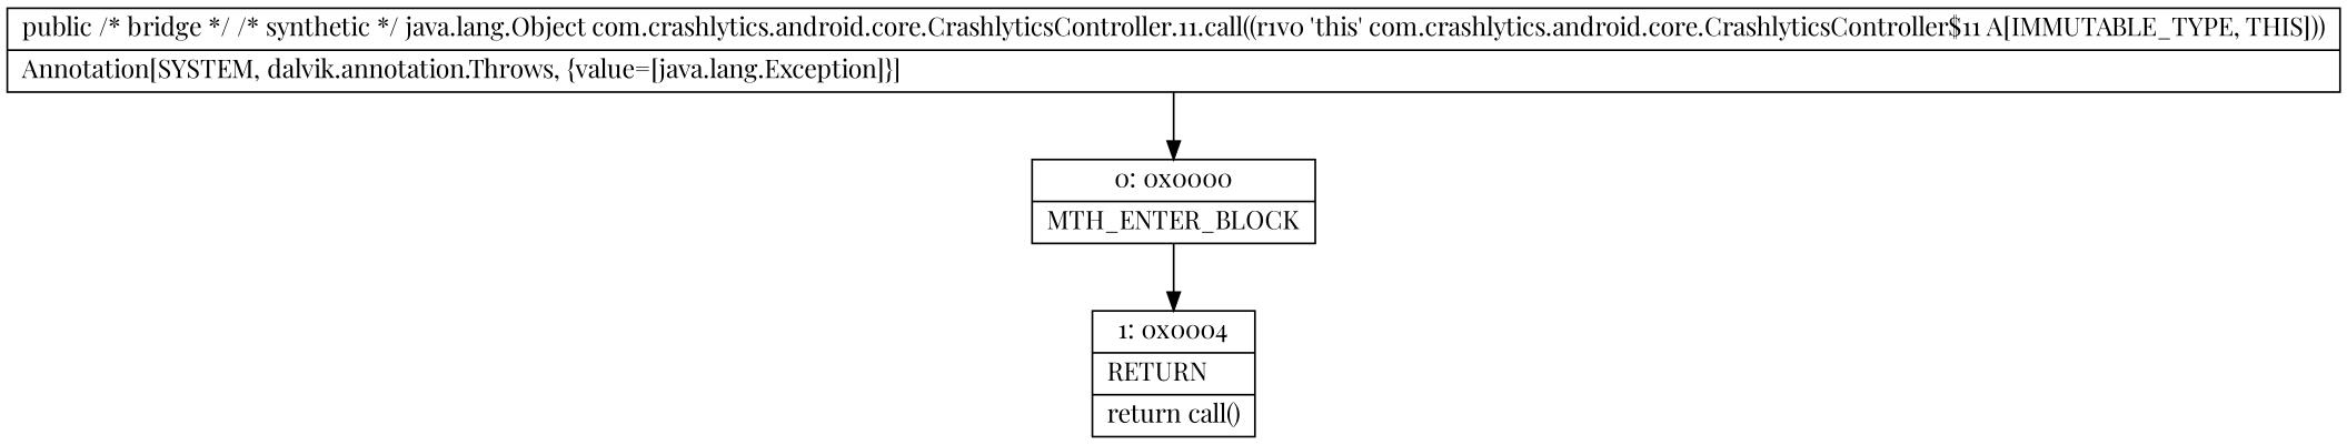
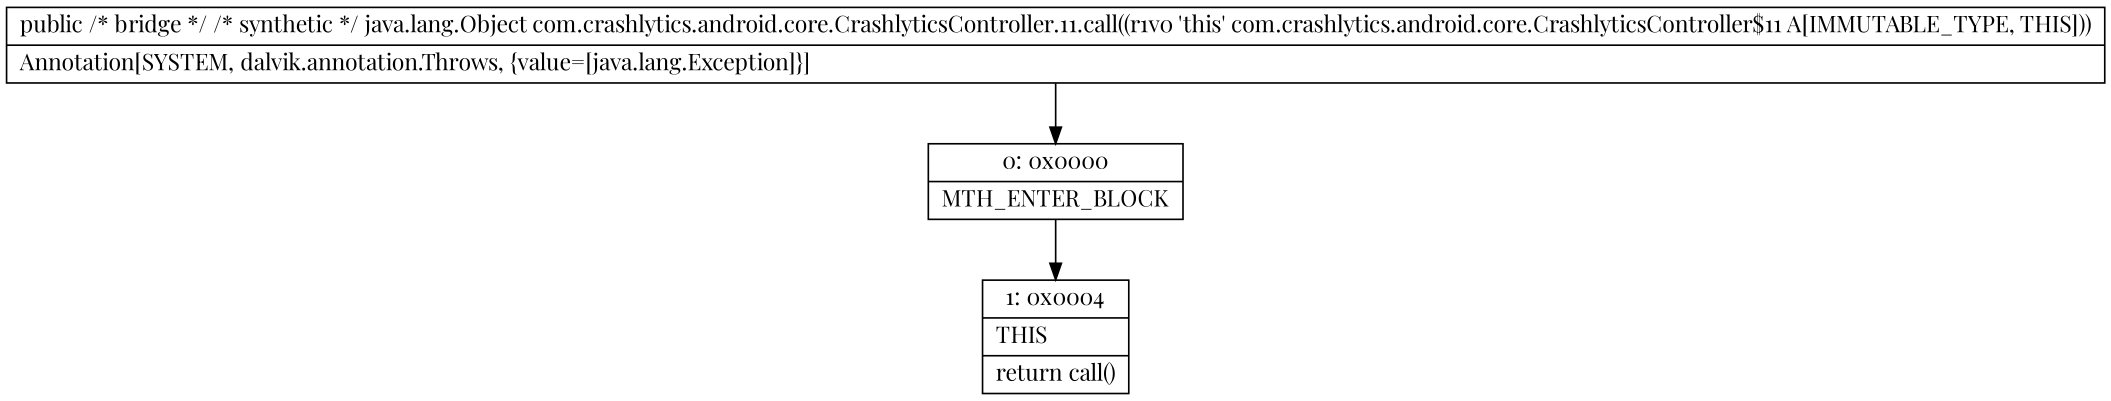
  digraph {
    fontname="Playfair Display"
    node [shape=record fontname="Playfair Display"]
    edge [fontname="Playfair Display"]
    n1 [label="{0\:\ 0x0000|MTH_ENTER_BLOCK\l}"]
-   n2 [label="{1\:\ 0x0004|RETURN\l|return call()\l}"]
+   n2 [label="{1\:\ 0x0004|THIS\l|return call()\l}"]
    n3 [label="{public \/* bridge *\/ \/* synthetic *\/ java.lang.Object com.crashlytics.android.core.CrashlyticsController.11.call((r1v0 'this' com.crashlytics.android.core.CrashlyticsController$11 A[IMMUTABLE_TYPE, THIS]))  | Annotation[SYSTEM, dalvik.annotation.Throws, \{value=[java.lang.Exception]\}]\l}"]
    n1 -> n2
    n3 -> n1
  }
